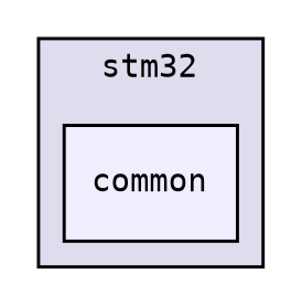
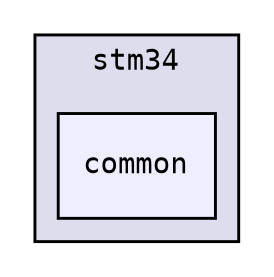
  digraph {
    compound=true
    fontname="DejaVu Sans Mono"
    n1 [fillcolor="#eeeeff" fontname="DejaVu Sans Mono" fontsize=10 label=common pencolor=black shape=box style=filled]
    subgraph cluster_1 {
      bgcolor="#ddddee"
      fontsize=10
-     label=stm32
+     label=stm34
      pencolor=black
      n1
    }
  }
